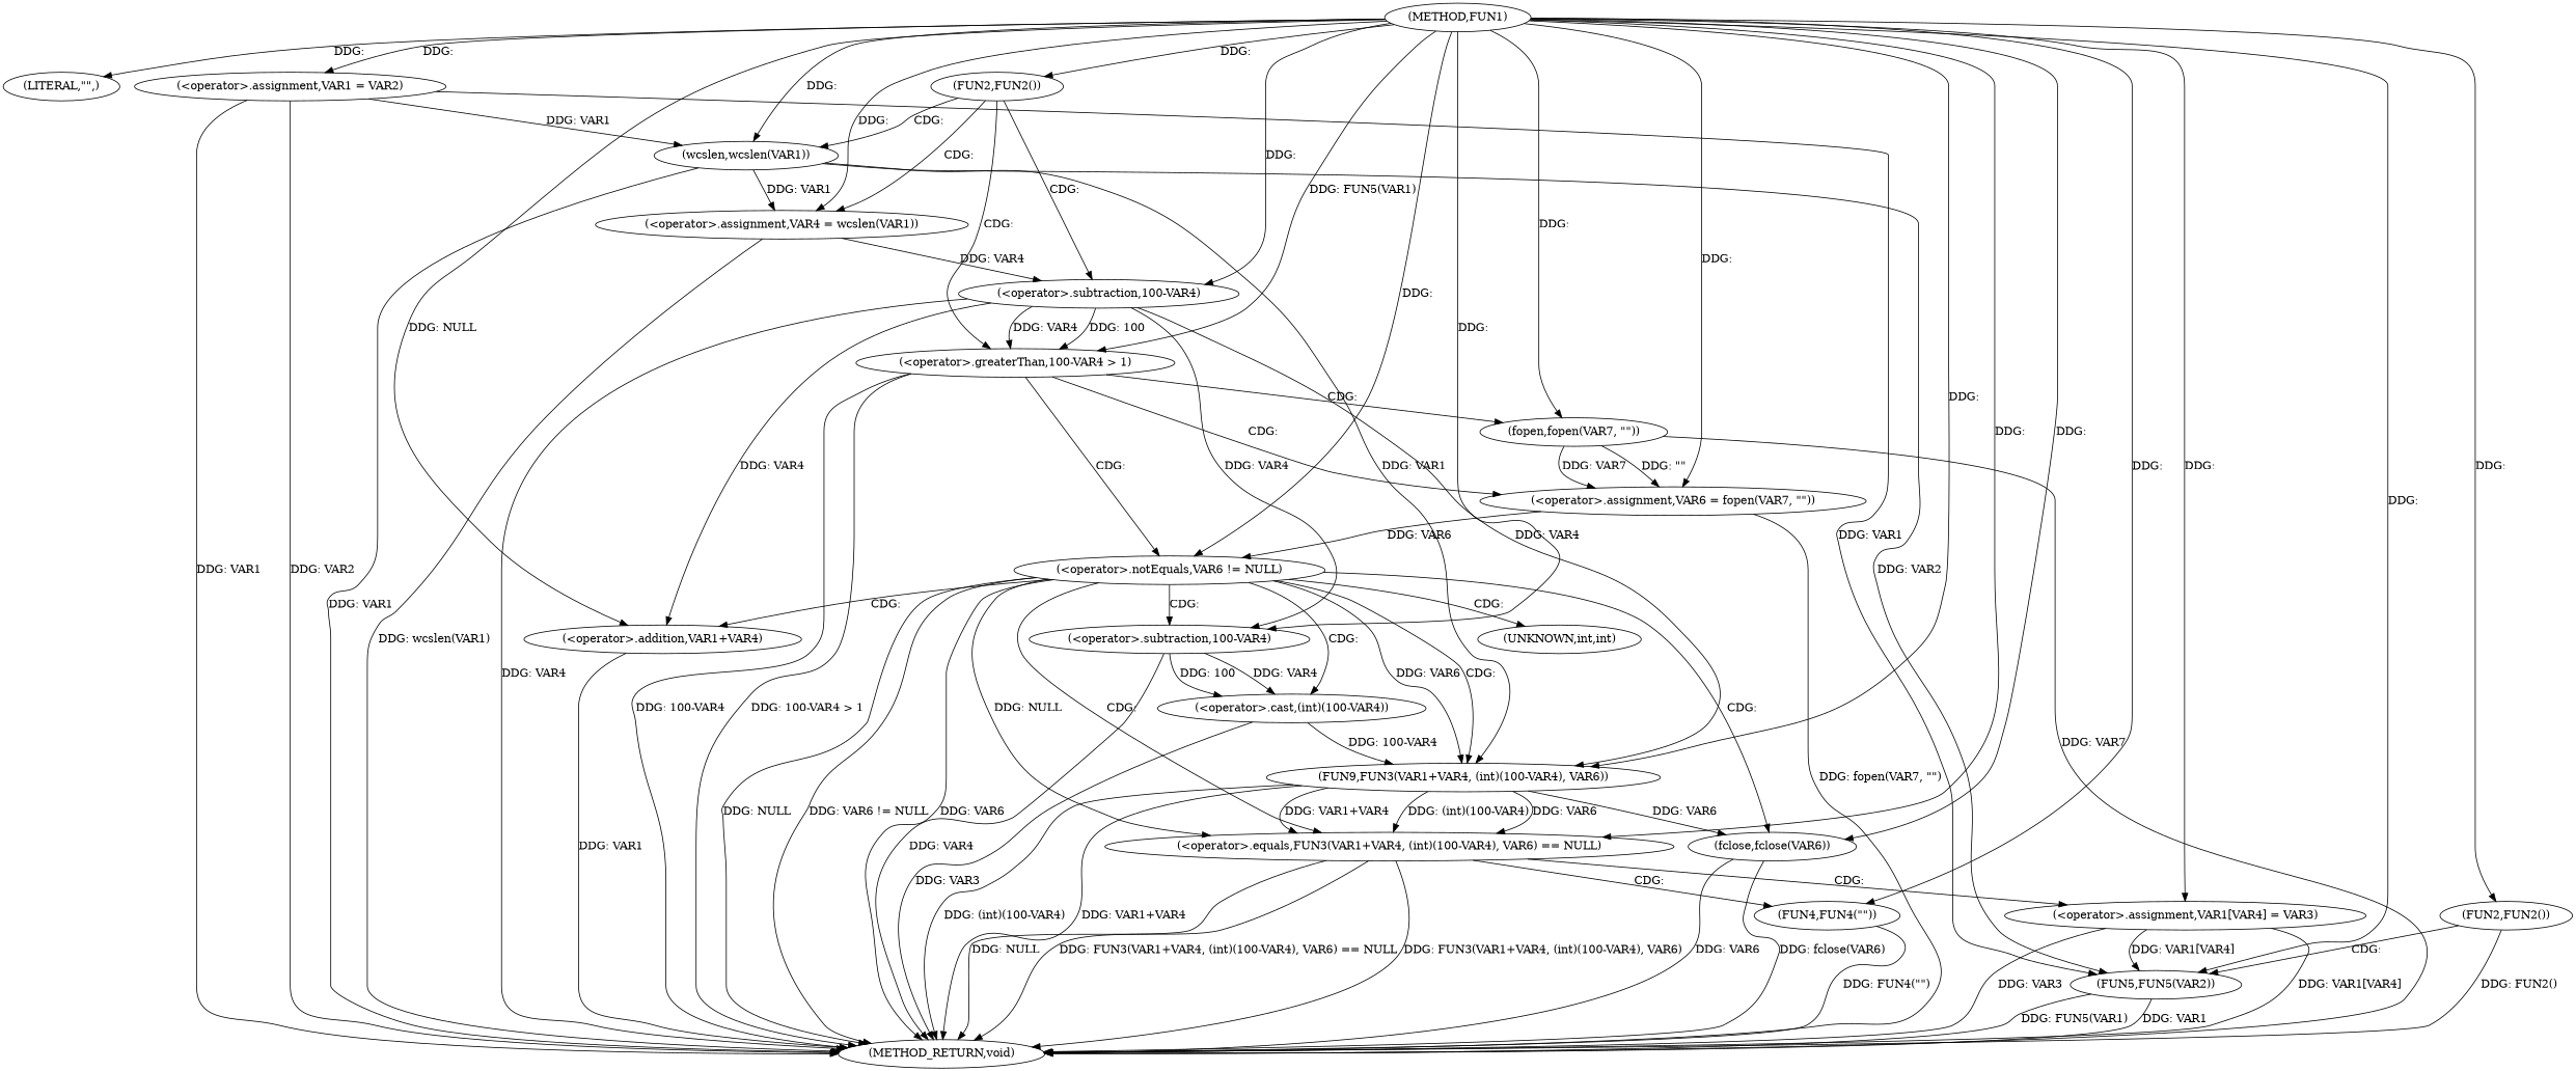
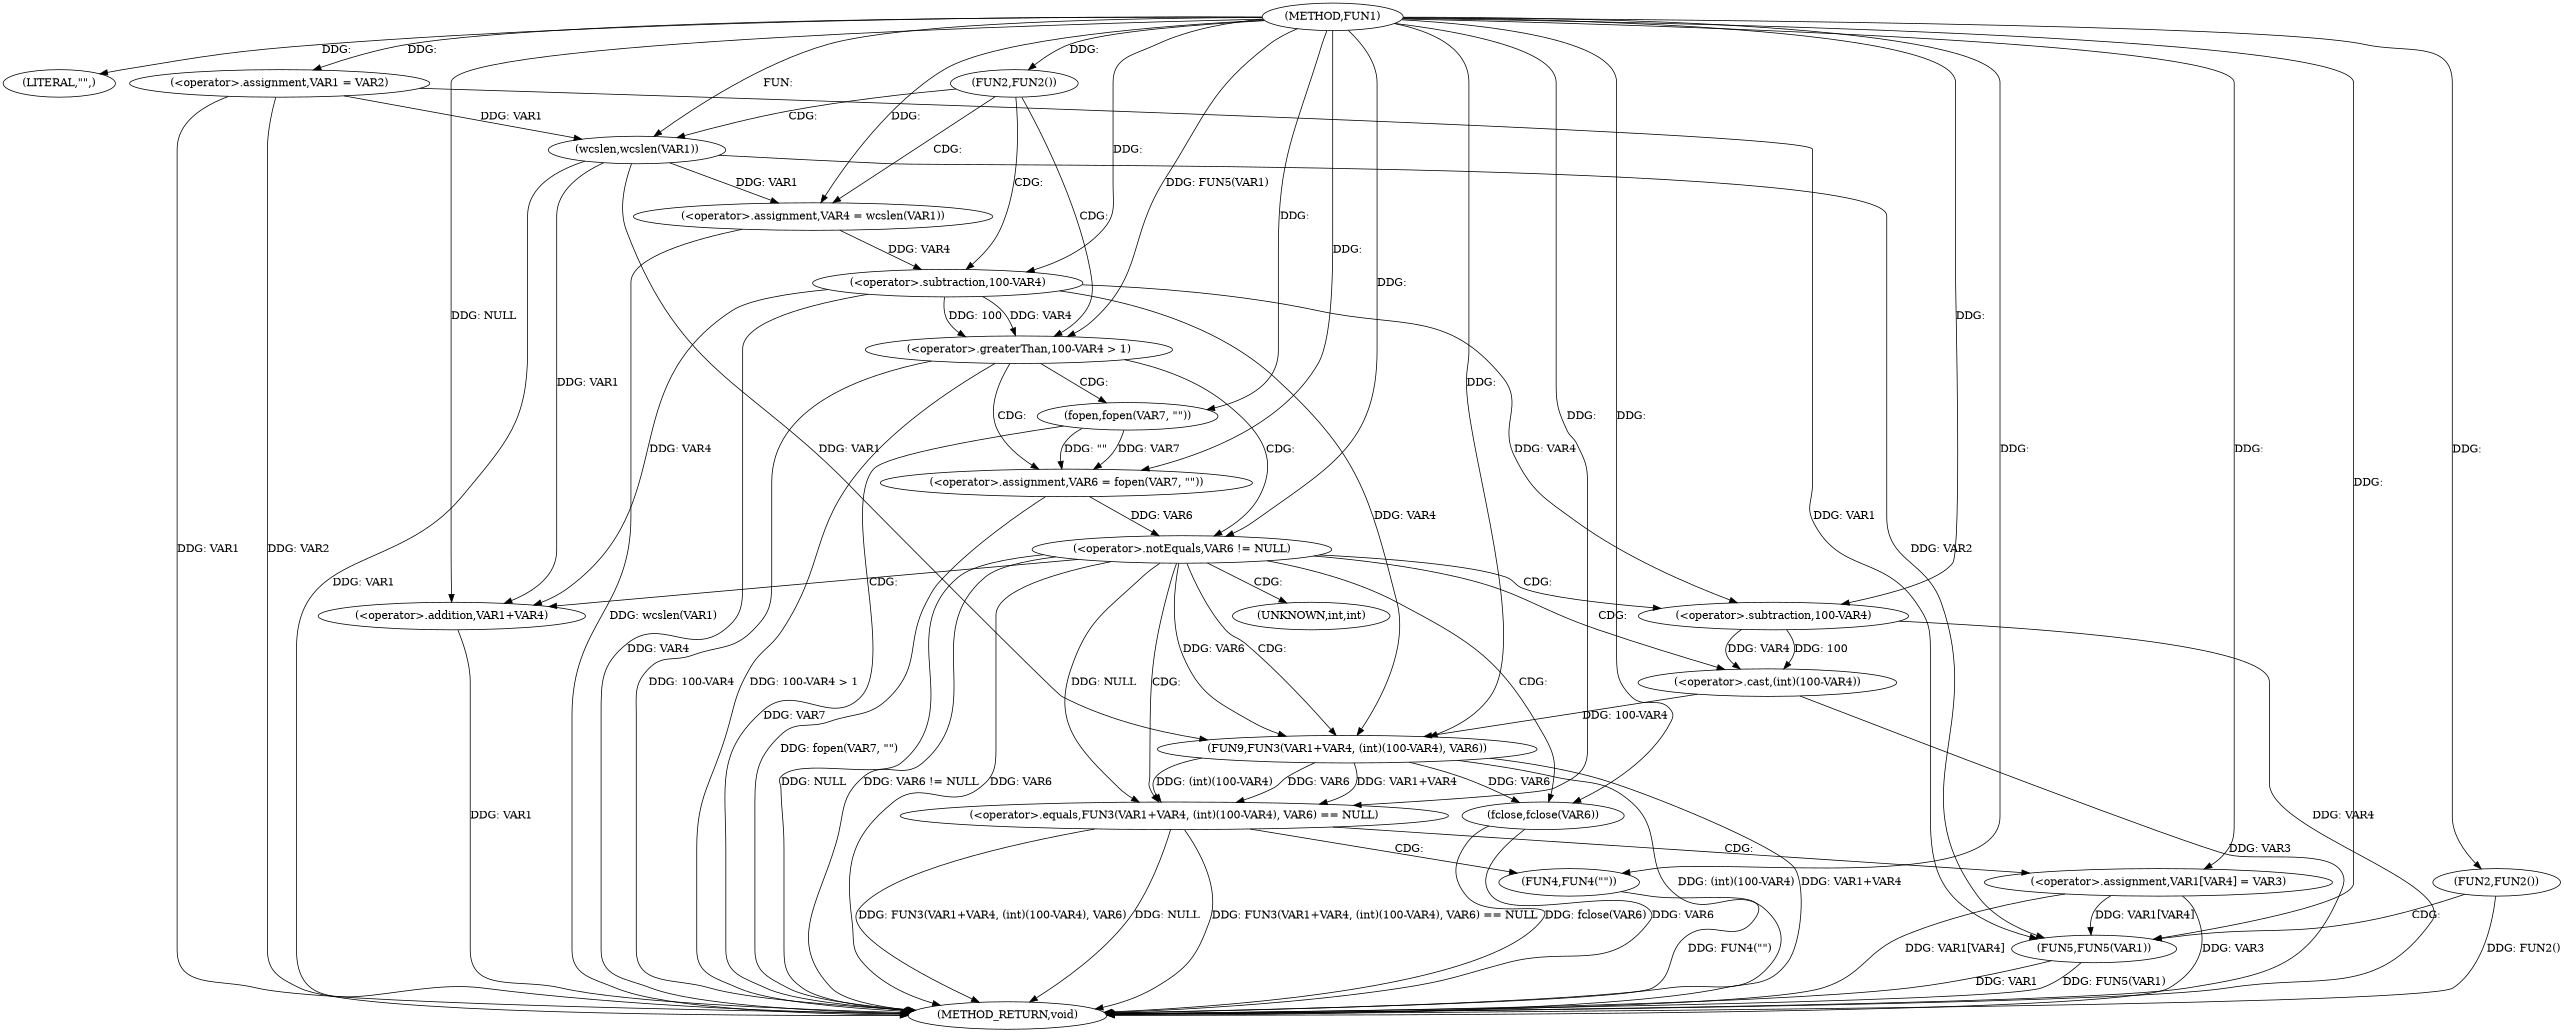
  digraph {
    n1 [label="(METHOD,FUN1)"]
    n2 [label="(LITERAL,\"\",)"]
    n3 [label="(<operator>.assignment,VAR1 = VAR2)"]
    n4 [label="(FUN2,FUN2())"]
    n5 [label="(<operator>.assignment,VAR4 = wcslen(VAR1))"]
    n6 [label="(wcslen,wcslen(VAR1))"]
    n7 [label="(<operator>.greaterThan,100-VAR4 > 1)"]
    n8 [label="(<operator>.subtraction,100-VAR4)"]
    n9 [label="(<operator>.assignment,VAR6 = fopen(VAR7, \"\"))"]
    n10 [label="(fopen,fopen(VAR7, \"\"))"]
    n11 [label="(<operator>.notEquals,VAR6 != NULL)"]
    n12 [label="(<operator>.equals,FUN3(VAR1+VAR4, (int)(100-VAR4), VAR6) == NULL)"]
    n13 [label="(FUN9,FUN3(VAR1+VAR4, (int)(100-VAR4), VAR6))"]
    n14 [label="(<operator>.addition,VAR1+VAR4)"]
    n15 [label="(<operator>.subtraction,100-VAR4)"]
    n16 [label="(FUN4,FUN4(\"\"))"]
    n17 [label="(<operator>.assignment,VAR1[VAR4] = VAR3)"]
    n18 [label="(fclose,fclose(VAR6))"]
    n19 [label="(FUN2,FUN2())"]
-   n20 [label="(FUN5,FUN5(VAR2))"]
+   n20 [label="(FUN5,FUN5(VAR1))"]
    n21 [label="(METHOD_RETURN,void)"]
    n22 [label="(<operator>.cast,(int)(100-VAR4))"]
    n23 [label="(UNKNOWN,int,int)"]
    n1 -> n2 [label="DDG: "]
    n1 -> n3 [label="DDG: "]
    n1 -> n4 [label="DDG: "]
    n1 -> n5 [label="DDG: "]
-   n1 -> n6 [label="DDG: "]
+   n1 -> n6 [label="FUN: "]
    n1 -> n7 [label="DDG: FUN5(VAR1)"]
    n1 -> n8 [label="DDG: "]
    n1 -> n9 [label="DDG: "]
    n1 -> n10 [label="DDG: "]
    n1 -> n11 [label="DDG: "]
    n1 -> n12 [label="DDG: "]
    n1 -> n13 [label="DDG: "]
    n1 -> n14 [label="DDG: NULL"]
    n1 -> n15 [label="DDG: "]
    n1 -> n16 [label="DDG: "]
    n1 -> n17 [label="DDG: "]
    n1 -> n18 [label="DDG: "]
    n1 -> n19 [label="DDG: "]
    n1 -> n20 [label="DDG: "]
    n3 -> n6 [label="DDG: VAR1"]
    n3 -> n20 [label="DDG: VAR1"]
    n3 -> n21 [label="DDG: VAR1"]
    n3 -> n21 [label="DDG: VAR2"]
    n4 -> n5 [label="CDG: "]
    n4 -> n6 [label="CDG: "]
    n4 -> n7 [label="CDG: "]
    n4 -> n8 [label="CDG: "]
    n5 -> n8 [label="DDG: VAR4"]
    n5 -> n21 [label="DDG: wcslen(VAR1)"]
    n6 -> n5 [label="DDG: VAR1"]
    n6 -> n13 [label="DDG: VAR1"]
+   n6 -> n14 [label="DDG: VAR1"]
    n6 -> n20 [label="DDG: VAR2"]
    n6 -> n21 [label="DDG: VAR1"]
    n7 -> n9 [label="CDG: "]
    n7 -> n10 [label="CDG: "]
    n7 -> n11 [label="CDG: "]
    n7 -> n21 [label="DDG: 100-VAR4 > 1"]
    n7 -> n21 [label="DDG: 100-VAR4"]
    n8 -> n7 [label="DDG: 100"]
    n8 -> n7 [label="DDG: VAR4"]
    n8 -> n13 [label="DDG: VAR4"]
    n8 -> n14 [label="DDG: VAR4"]
    n8 -> n15 [label="DDG: VAR4"]
    n8 -> n21 [label="DDG: VAR4"]
    n9 -> n11 [label="DDG: VAR6"]
    n9 -> n21 [label="DDG: fopen(VAR7, \"\")"]
    n10 -> n9 [label="DDG: VAR7"]
    n10 -> n9 [label="DDG: \"\""]
    n10 -> n21 [label="DDG: VAR7"]
    n11 -> n12 [label="DDG: NULL"]
    n11 -> n12 [label="CDG: "]
    n11 -> n13 [label="DDG: VAR6"]
    n11 -> n13 [label="CDG: "]
    n11 -> n14 [label="CDG: "]
    n11 -> n15 [label="CDG: "]
    n11 -> n18 [label="CDG: "]
    n11 -> n21 [label="DDG: NULL"]
    n11 -> n21 [label="DDG: VAR6 != NULL"]
    n11 -> n21 [label="DDG: VAR6"]
    n11 -> n22 [label="CDG: "]
    n11 -> n23 [label="CDG: "]
    n12 -> n16 [label="CDG: "]
    n12 -> n17 [label="CDG: "]
    n12 -> n21 [label="DDG: FUN3(VAR1+VAR4, (int)(100-VAR4), VAR6) == NULL"]
    n12 -> n21 [label="DDG: FUN3(VAR1+VAR4, (int)(100-VAR4), VAR6)"]
    n12 -> n21 [label="DDG: NULL"]
    n13 -> n12 [label="DDG: VAR1+VAR4"]
    n13 -> n12 [label="DDG: (int)(100-VAR4)"]
    n13 -> n12 [label="DDG: VAR6"]
    n13 -> n18 [label="DDG: VAR6"]
    n13 -> n21 [label="DDG: (int)(100-VAR4)"]
    n13 -> n21 [label="DDG: VAR1+VAR4"]
    n14 -> n21 [label="DDG: VAR1"]
    n15 -> n21 [label="DDG: VAR4"]
    n15 -> n22 [label="DDG: 100"]
    n15 -> n22 [label="DDG: VAR4"]
    n16 -> n21 [label="DDG: FUN4(\"\")"]
    n17 -> n20 [label="DDG: VAR1[VAR4]"]
    n17 -> n21 [label="DDG: VAR1[VAR4]"]
    n17 -> n21 [label="DDG: VAR3"]
    n18 -> n21 [label="DDG: fclose(VAR6)"]
    n18 -> n21 [label="DDG: VAR6"]
    n19 -> n20 [label="CDG: "]
    n19 -> n21 [label="DDG: FUN2()"]
    n20 -> n21 [label="DDG: VAR1"]
    n20 -> n21 [label="DDG: FUN5(VAR1)"]
    n22 -> n13 [label="DDG: 100-VAR4"]
    n22 -> n21 [label="DDG: VAR3"]
  }
